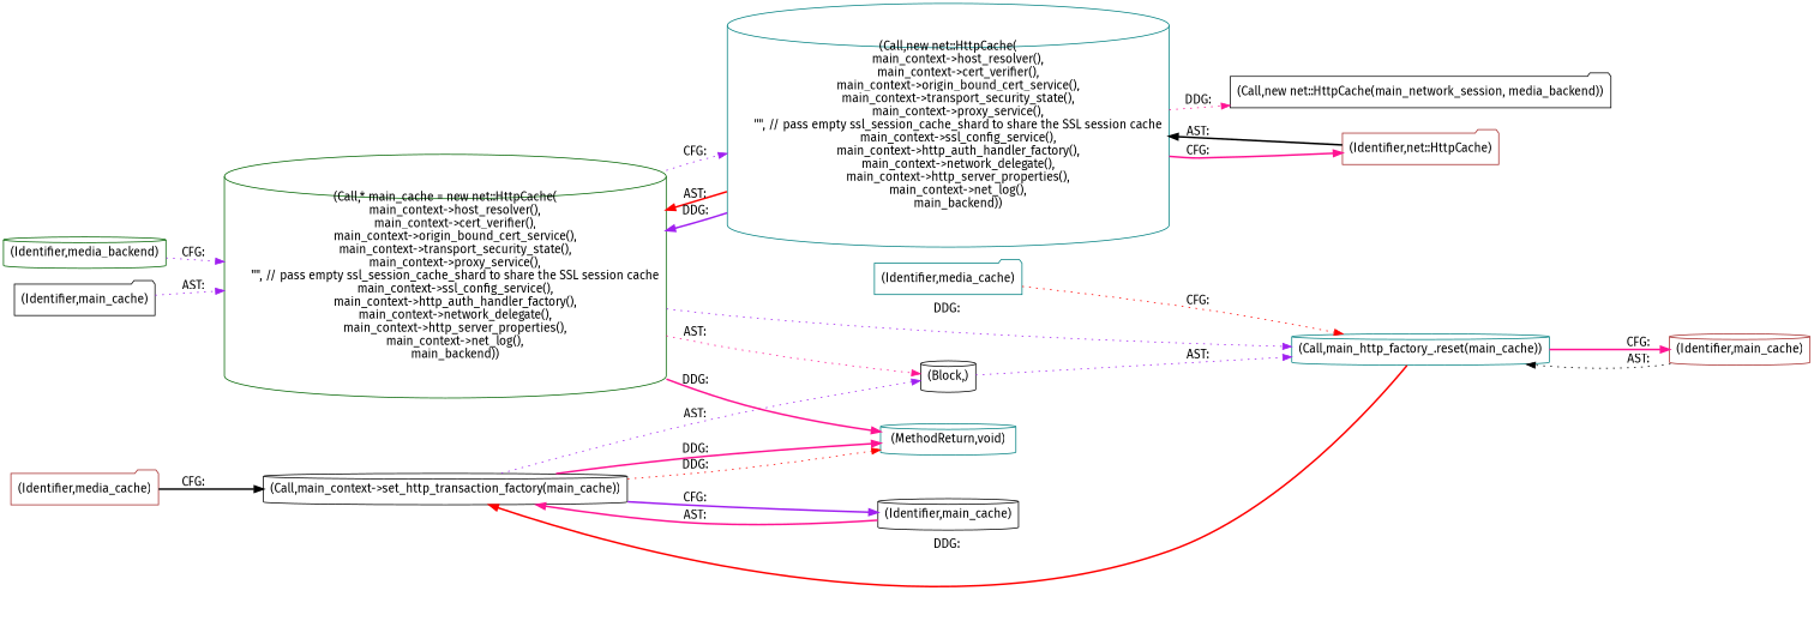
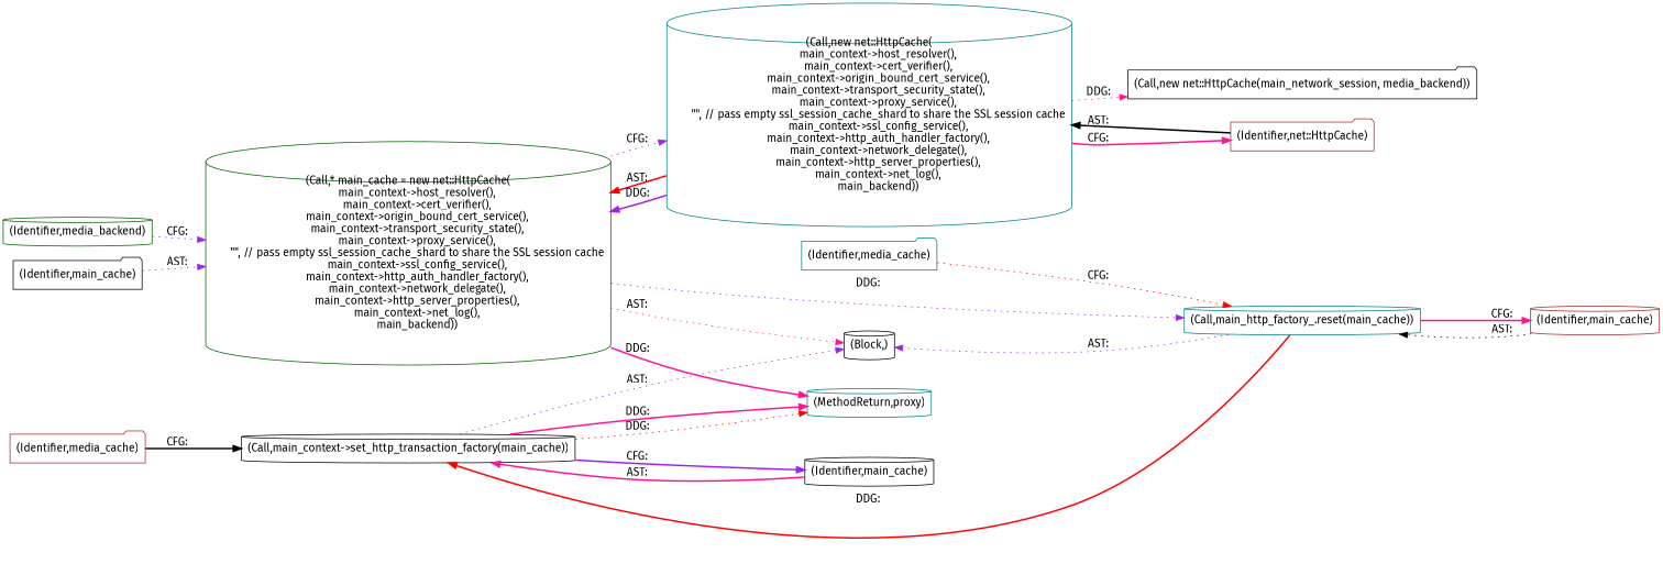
  digraph {
    fontname="Fira Sans"
    rankdir=LR
    node [color=black fontname="Fira Sans" shape=cylinder]
    edge [color=purple fontname="Fira Sans" style=dotted]
    n1 [label="(Call,main_context->set_http_transaction_factory(main_cache))"]
-   n2 [color=teal label="(MethodReturn,void)"]
+   n2 [color=teal label="(MethodReturn,proxy)"]
    n3 [label="(Identifier,main_cache)"]
    n4 [label="(Block,)"]
    n5 [color=teal label="(Call,main_http_factory_.reset(main_cache))"]
    n6 [color=brown label="(Identifier,main_cache)"]
    n7 [color=darkgreen label="(Call,* main_cache = new net::HttpCache(\n      main_context->host_resolver(),\n      main_context->cert_verifier(),\n      main_context->origin_bound_cert_service(),\n      main_context->transport_security_state(),\n      main_context->proxy_service(),\n      \"\", // pass empty ssl_session_cache_shard to share the SSL session cache\n      main_context->ssl_config_service(),\n      main_context->http_auth_handler_factory(),\n      main_context->network_delegate(),\n      main_context->http_server_properties(),\n      main_context->net_log(),\n      main_backend))"]
    n8 [color=teal label="(Call,new net::HttpCache(\n      main_context->host_resolver(),\n      main_context->cert_verifier(),\n      main_context->origin_bound_cert_service(),\n      main_context->transport_security_state(),\n      main_context->proxy_service(),\n      \"\", // pass empty ssl_session_cache_shard to share the SSL session cache\n      main_context->ssl_config_service(),\n      main_context->http_auth_handler_factory(),\n      main_context->network_delegate(),\n      main_context->http_server_properties(),\n      main_context->net_log(),\n      main_backend))"]
    n9 [label="(Call,new net::HttpCache(main_network_session, media_backend))" shape=folder]
    n10 [color=brown label="(Identifier,net::HttpCache)" shape=folder]
    n11 [label="(Identifier,main_cache)" shape=folder]
    n12 [color=teal label="(Identifier,media_cache)" shape=folder]
    n13 [color=brown label="(Identifier,media_cache)" shape=folder]
    n14 [color=darkgreen label="(Identifier,media_backend)"]
    n1 -> n2 [color=red label="DDG: "]
    n1 -> n2 [color=deeppink label="DDG: " style=bold]
    n1 -> n3 [label="CFG: " style=bold]
    n1 -> n4 [label="AST: "]
    n3 -> n1 [color=deeppink label="AST: " style=bold]
    n5 -> n1 [color=red label="DDG: " style=bold]
-   n4 -> n5 [label="AST: "]
+   n5 -> n4 [label="AST: "]
    n5 -> n6 [color=deeppink label="CFG: " style=bold]
    n6 -> n5 [color=black label="AST: "]
    n7 -> n2 [color=deeppink label="DDG: " style=bold]
    n7 -> n4 [color=deeppink label="AST: "]
    n7 -> n5 [label="DDG: "]
    n7 -> n8 [label="CFG: "]
    n8 -> n7 [color=red label="AST: " style=bold]
    n8 -> n7 [label="DDG: " style=bold]
    n8 -> n9 [color=deeppink label="DDG: "]
    n8 -> n10 [color=deeppink label="CFG: " style=bold]
    n10 -> n8 [color=black label="AST: " style=bold]
    n11 -> n7 [label="AST: "]
    n12 -> n5 [color=red label="CFG: "]
    n13 -> n1 [color=black label="CFG: " style=bold]
    n14 -> n7 [label="CFG: "]
  }
